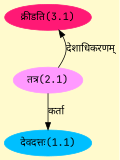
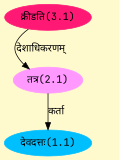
  digraph {
    bgcolor=lemonchiffon1
    compound=true
    fontname="JetBrains Mono"
    rankdir=BT
    node [fontname="JetBrains Mono" style=filled]
    edge [dir=back fontname="JetBrains Mono"]
    n1 [color="#00BFFF" label="देवदत्तः(1.1)"]
    n2 [color="#FF99FF" label="तत्र(2.1)"]
    n3 [color="#FF1975" label="क्रीडति(3.1)"]
    n1 -> n2 [label="कर्ता"]
-   n3 -> n2 [label="देशाधिकरणम्"]
+   n2 -> n3 [label="देशाधिकरणम्"]
  }
